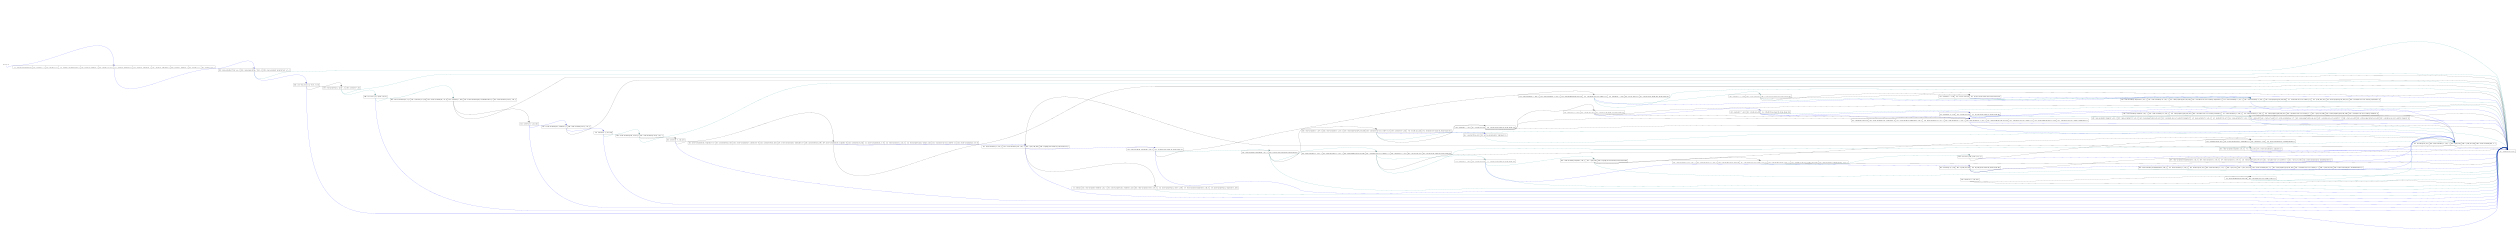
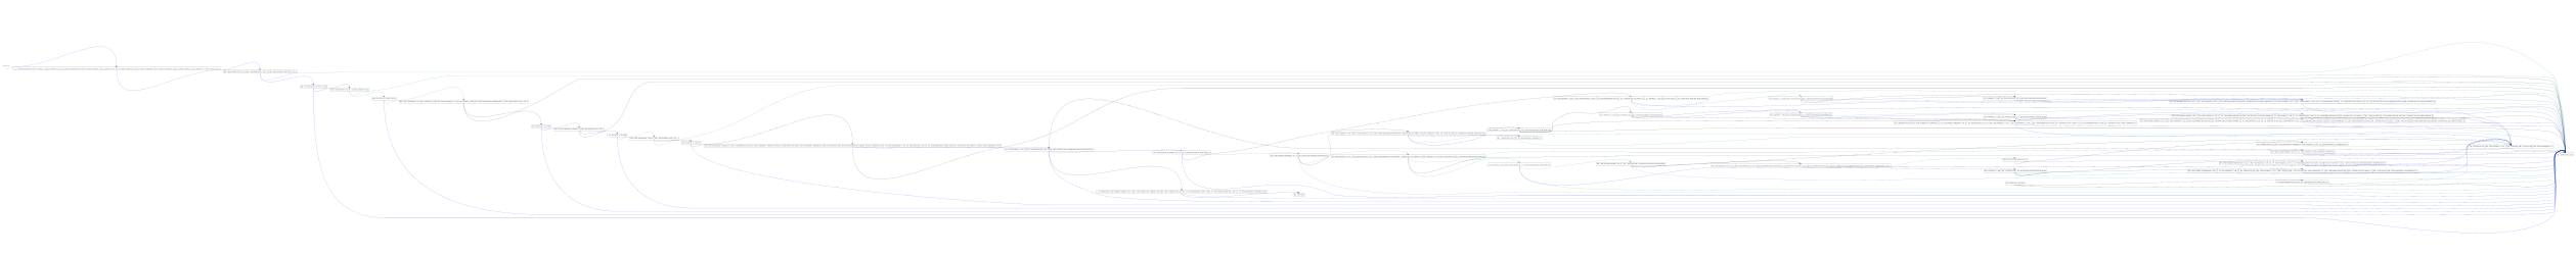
  digraph {
    fontname="JetBrains Mono"
    rankdir=LR
    node [fontname="JetBrains Mono" shape=record]
    edge [arrowhead=diamond color=blue fontname="JetBrains Mono" headport=n tailport=s]
    n1 [label=BB_entry7 shape=none]
    n2 [label="{291: constant[undefined,v1]|292: vardecl['c']|293: vardecl['sI']|294: vardecl['bracketContent']|295: vardecl['elements']|296: vardecl['attrs']|297: vardecl['separators']|298: vardecl['inSelector']|299: vardecl['inBrackets']|300: vardecl['inQuotes']|301: vardecl['i']|302: vardecl['len']}"]
    n3 [label="{303: read-variable['this',v6,-]|304: read-property[v6,'trim',-]|305: read-variable['selectorText',v7,-]}"]
    n4 [label="{306: call-this.trim [v6,'trim',v7,v4]}"]
    n5 [label="{507: exceptional-return}"]
    n6 [label="{307: read-property[v4,'split',-]|308: constant[\"\",v8]}"]
    n7 [label="{309: call-null [v4,'split',v8,v2]}"]
    n8 [label="{310: write-variable[v2,'c']*|311: constant[-1.0,v9]|312: write-variable[v9,'sI']*|313: constant[\"\",v10]|314: write-variable[v10,'bracketContent']*|315: read-variable['Array',v12,-]}"]
    n9 [label="{316: construct [-,v12,v11]}"]
    n10 [label="{317: write-variable[v11,'elements']*|318: read-variable['Array',v14,-]}"]
    n11 [label="{319: construct [-,v14,v13]}"]
    n12 [label="{320: write-variable[v13,'attrs']*|321: read-variable['Array',v16,-]}"]
    n13 [label="{322: construct [-,v16,v15]}"]
    n14 [label="{323: write-variable[v15,'separators']*|324: constant[false,v17]|325: write-variable[v17,'inSelector']*|326: constant[false,v18]|327: write-variable[v18,'inBrackets']*|328: constant[false,v19]|329: write-variable[v19,'inQuotes']*|330: constant[0.0,v21]|331: write-variable[v21,'i']*|332: read-variable['c',v23,-]|333: read-property[v23,'length',v22]|334: \<variable-non-null-undef\>['c']|335: write-variable[v22,'len']*}"]
    n15 [label="{336: read-variable['i',v24,-]|337: read-variable['len',v25,-]|338: \<[v24,v25,v20]|339: if[v20](true-block:76,false-block:77)}"]
    n16 [label="{340: read-variable['inSelector',v26,-]|341: if[v26](true-block:78,false-block:79)}"]
    n17 [label="{342: new[v1]|343: read-variable['elements',v26,-]|344: write-property[v1,'elements',v26]|345: read-variable['attrs',v27,-]|346: write-property[v1,'attrs',v27]|347: read-variable['separators',v28,-]|348: write-property[v1,'separators',v28]}"]
    n18 [label="{349: read-variable['inBrackets',v27,-]|350: if[v27](true-block:80,false-block:81)}"]
    n19 [label="{351: read-variable['c',v28,-]|352: read-variable['i',v29,-]|353: read-property[v28,v29,v27]|354: \<variable-non-null-undef\>['c']|355: constant[\" \",v30]|356: ==[v27,v30,v31]|357: if[v31](true-block:101,false-block:99)}"]
+   n20 [label="{506: return[v1]}"]
    n21 [label="{358: read-variable['c',v29,-]|359: read-variable['i',v30,-]|360: read-property[v29,v30,v28]|361: \<variable-non-null-undef\>['c']|362: constant[\"\\\"\",v31]|363: ==[v28,v31,v32]|364: if[v32](true-block:82,false-block:83)}"]
    n22 [label="{365: read-variable['c',v29,-]|366: read-variable['i',v30,-]|367: read-property[v29,v30,v28]|368: \<variable-non-null-undef\>['c']|369: constant[\"[\",v31]|370: ==[v28,v31,v32]|371: if[v32](true-block:91,false-block:92)}"]
    n23 [label="{470: read-variable['separators',v34,-]|471: read-variable['sI',v35,-]|472: read-property[v34,v35,v33]|473: \<variable-non-null-undef\>['separators']|474: read-variable['c',v37,-]|475: read-variable['i',v38,-]|476: read-property[v37,v38,v36]|477: \<variable-non-null-undef\>['c']|478: +[v33,v36,v32]|479: write-property[v34,v35,v32]|480: \<variable-non-null-undef\>['separators']*}"]
    n24 [label="{464: constant[\"\\\>\",v30]|465: ==[v27,v30,v31]|466: if[v31](true-block:101,false-block:100)}"]
    n25 [label="{372: read-variable['inQuotes',v34,-]|373: ![v34,v33]|374: write-variable[v33,'inQuotes']*}"]
    n26 [label="{375: constant[\"]\",v31]|376: ==[v28,v31,v32]|377: if[v32](true-block:84,false-block:85)}"]
    n27 [label="{414: constant[true,v33]|415: write-variable[v33,'inBrackets']*}"]
    n28 [label="{416: constant[\" \",v31]|417: ==[v28,v31,v32]|418: if[v32](true-block:95,false-block:93)}"]
    n29 [label="{501: constant[1.0,v27]|502: read-variable['i',v28,-]|503: +[v28,v29]|504: +[v29,v27,v30]|505: write-variable[v30,'i']}"]
    n30 [label="{467: constant[\",\",v30]|468: ==[v27,v30,v31]|469: if[v31](true-block:101,false-block:102)}"]
    n31 [label="{378: read-variable['inQuotes',v36,-]|379: ![v36,v35]|380: if[v35](true-block:86,false-block:105)}"]
    n32 [label="{381: constant[\"\\\\\",v31]|382: ==[v28,v31,v32]|383: if[v32](true-block:89,false-block:90)}"]
    n33 [label="{425: constant[false,v34]|426: write-variable[v34,'inSelector']*|427: read-variable['separators',v36,-]|428: read-variable['sI',v37,-]|429: read-variable['c',v38,-]|430: read-variable['i',v39,-]|431: read-property[v38,v39,v35]|432: \<variable-non-null-undef\>['c']|433: write-property[v36,v37,v35]|434: \<variable-non-null-undef\>['separators']*}"]
    n34 [label="{419: constant[\"\\\>\",v31]|420: ==[v28,v31,v32]|421: if[v32](true-block:95,false-block:94)}"]
    n35 [label="{384: read-variable['attrs',v39,-]|385: read-variable['sI',v40,-]|386: read-property[v39,v40,v38]|387: \<variable-non-null-undef\>['attrs']|388: read-property[v38,'push',-]|389: \<property-non-null-undef\>[v39,v40]|390: read-variable['bracketContent',v41,-]}"]
    n36 [label="{396: read-variable['bracketContent',v38,-]|397: read-variable['c',v40,-]|398: constant[1.0,v42]|399: read-variable['i',v43,-]|400: +[v43,v44]|401: +[v44,v42,v41]|402: write-variable[v41,'i']|403: read-property[v40,v41,v39]|404: \<variable-non-null-undef\>['c']|405: +[v38,v39,v37]|406: write-variable[v37,'bracketContent']*}"]
    n37 [label="{407: read-variable['bracketContent',v46,-]|408: read-variable['c',v48,-]|409: read-variable['i',v49,-]|410: read-property[v48,v49,v47]|411: \<variable-non-null-undef\>['c']|412: +[v46,v47,v45]|413: write-variable[v45,'bracketContent']*}"]
    n38 [label="{422: constant[\",\",v31]|423: ==[v28,v31,v32]|424: if[v32](true-block:95,false-block:96)}"]
    n39 [label="{391: call-null [v38,'push',v41,-]*}"]
    n40 [label="{392: constant[false,v42]|393: write-variable[v42,'inBrackets']*|394: constant[\"\",v43]|395: write-variable[v43,'bracketContent']*}"]
    n41 [label="{435: constant[\"\\\\\",v31]|436: ==[v28,v31,v32]|437: if[v32](true-block:97,false-block:98)}"]
    n42 [label="{438: read-variable['elements',v42,-]|439: read-variable['sI',v43,-]|440: read-property[v42,v43,v41]|441: \<variable-non-null-undef\>['elements']|442: read-variable['c',v45,-]|443: constant[1.0,v47]|444: read-variable['i',v48,-]|445: +[v48,v49]|446: +[v49,v47,v46]|447: write-variable[v46,'i']|448: read-property[v45,v46,v44]|449: \<variable-non-null-undef\>['c']|450: +[v41,v44,v40]|451: write-property[v42,v43,v40]|452: \<variable-non-null-undef\>['elements']*}"]
    n43 [label="{453: read-variable['elements',v52,-]|454: read-variable['sI',v53,-]|455: read-property[v52,v53,v51]|456: \<variable-non-null-undef\>['elements']|457: read-variable['c',v55,-]|458: read-variable['i',v56,-]|459: read-property[v55,v56,v54]|460: \<variable-non-null-undef\>['c']|461: +[v51,v54,v50]|462: write-property[v52,v53,v50]|463: \<variable-non-null-undef\>['elements']*}"]
    n44 [label="{498: construct [-,v51,v48]}"]
    n45 [label="{499: write-property[v49,v50,v48]|500: \<variable-non-null-undef\>['attrs']*}"]
    n1 -> n2 [arrowhead=vee headlabel="    63"]
    n2 -> n3 [arrowhead=normal headlabel="      64"]
    n3 -> n4 [headlabel="      65"]
    n3 -> n5 [arrowhead=vee color=teal headlabel="      107"]
    n4 -> n5 [arrowhead=vee]
    n4 -> n6 [arrowhead=normal color=black headlabel="      66"]
    n6 -> n5 [arrowhead=normal color=teal]
    n6 -> n7 [color=teal headlabel="      67"]
    n7 -> n5
    n7 -> n8 [color=teal headlabel="      68"]
    n8 -> n5 [arrowhead=vee color=black]
    n8 -> n9 [color=black headlabel="      69"]
    n9 -> n5 [arrowhead=normal]
    n9 -> n10 [arrowhead=normal headlabel="      70"]
    n10 -> n5 [arrowhead=normal color=black]
    n10 -> n11 [headlabel="      71"]
    n11 -> n5 [arrowhead=vee]
    n11 -> n12 [arrowhead=normal color=teal headlabel="      72"]
    n12 -> n5 [color=teal]
    n12 -> n13 [arrowhead=normal color=black headlabel="      73"]
    n13 -> n5
    n13 -> n14 [arrowhead=vee color=black headlabel="      74"]
    n14 -> n5 [color=black]
    n14 -> n15 [arrowhead=normal headlabel="      75"]
    n15 -> n5 [arrowhead=vee]
    n15 -> n16 [arrowhead=vee headlabel="      76"]
    n15 -> n17 [color=black headlabel="      77"]
    n16 -> n5
    n16 -> n18 [arrowhead=normal color=teal headlabel="      78"]
    n16 -> n19 [arrowhead=normal color=black headlabel="      79"]
    n17 -> n5 [arrowhead=vee color=teal]
+   n17 -> n20 [headlabel="      106"]
    n18 -> n5 [arrowhead=normal color=teal]
    n18 -> n21 [color=teal headlabel="      80"]
    n18 -> n22 [arrowhead=normal color=black headlabel="      81"]
    n19 -> n5 [arrowhead=vee color=teal]
    n19 -> n23 [headlabel="      101"]
    n19 -> n24 [arrowhead=vee color=teal headlabel="      99"]
    n21 -> n5 [arrowhead=normal color=black]
    n21 -> n25 [color=teal headlabel="      82"]
    n21 -> n26 [arrowhead=vee color=teal headlabel="      83"]
    n22 -> n5 [arrowhead=vee color=teal]
    n22 -> n27 [headlabel="      91"]
    n22 -> n28 [arrowhead=vee color=black headlabel="      92"]
    n23 -> n5 [color=teal]
    n23 -> n29
    n24 -> n5 [arrowhead=vee color=black]
    n24 -> n23 [arrowhead=vee color=teal]
    n24 -> n30 [arrowhead=vee color=black headlabel="      100"]
    n25 -> n5
    n25 -> n29 [arrowhead=vee headlabel="      105"]
    n26 -> n5 [color=teal]
    n26 -> n31 [arrowhead=vee color=teal headlabel="      84"]
    n26 -> n32 [arrowhead=vee headlabel="      85"]
    n27 -> n29 [color=teal]
    n28 -> n5 [arrowhead=vee color=black]
    n28 -> n33 [color=black headlabel="      95"]
    n28 -> n34 [arrowhead=vee color=black headlabel="      93"]
    n29 -> n5 [arrowhead=normal color=black]
    n29 -> n15 [arrowhead=vee color=black]
    n30 -> n5 [arrowhead=normal]
    n30 -> n23 [arrowhead=normal color=teal]
    n31 -> n5 [color=teal]
    n31 -> n29 [color=black]
    n31 -> n35 [color=black headlabel="      86"]
    n32 -> n5 [color=teal]
    n32 -> n36 [headlabel="      89"]
    n32 -> n37 [color=black headlabel="      90"]
    n33 -> n5
    n33 -> n29
    n34 -> n5 [arrowhead=normal color=black]
    n34 -> n33 [arrowhead=normal color=black]
    n34 -> n38 [arrowhead=normal headlabel="      94"]
    n35 -> n5 [arrowhead=normal color=black]
    n35 -> n39 [color=teal headlabel="      87"]
    n36 -> n5 [arrowhead=vee]
    n36 -> n29
    n37 -> n5
    n37 -> n29 [arrowhead=normal]
    n38 -> n5 [arrowhead=normal color=teal]
    n38 -> n33
    n38 -> n41 [headlabel="      96"]
    n39 -> n5 [arrowhead=normal]
    n39 -> n40 [arrowhead=normal color=black headlabel="      88"]
    n40 -> n29 [arrowhead=normal color=teal]
    n41 -> n5
    n41 -> n42 [arrowhead=vee color=teal headlabel="      97"]
    n41 -> n43 [arrowhead=vee headlabel="      98"]
    n42 -> n5 [arrowhead=normal]
    n42 -> n29 [arrowhead=normal color=teal]
    n43 -> n5 [arrowhead=vee color=black]
    n43 -> n29 [arrowhead=normal color=black]
    n44 -> n5 [arrowhead=normal color=black]
    n44 -> n45 [arrowhead=vee color=black headlabel="      104"]
    n45 -> n5 [arrowhead=vee color=teal]
    n45 -> n29 [arrowhead=vee color=teal]
  }
